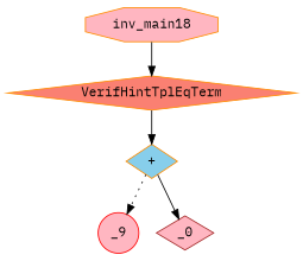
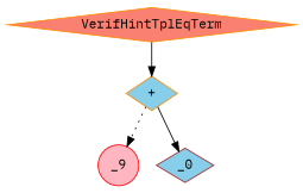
  digraph {
    fontname="IBM Plex Mono"
    node [color=darkorange fillcolor=lightpink fontname="IBM Plex Mono" shape=diamond style=filled]
    edge [fontname="IBM Plex Mono" style=solid]
-   n1 [label=inv_main18 shape=octagon]
    n2 [fillcolor=salmon label=VerifHintTplEqTerm]
    n3 [fillcolor=skyblue label="+"]
    n4 [color=red label=_9 shape=circle]
-   n5 [color=brown label=_0]
-   n1 -> n2
+   n5 [color=brown fillcolor=skyblue label=_0]
    n2 -> n3
    n3 -> n4 [style=dotted]
    n3 -> n5
  }
